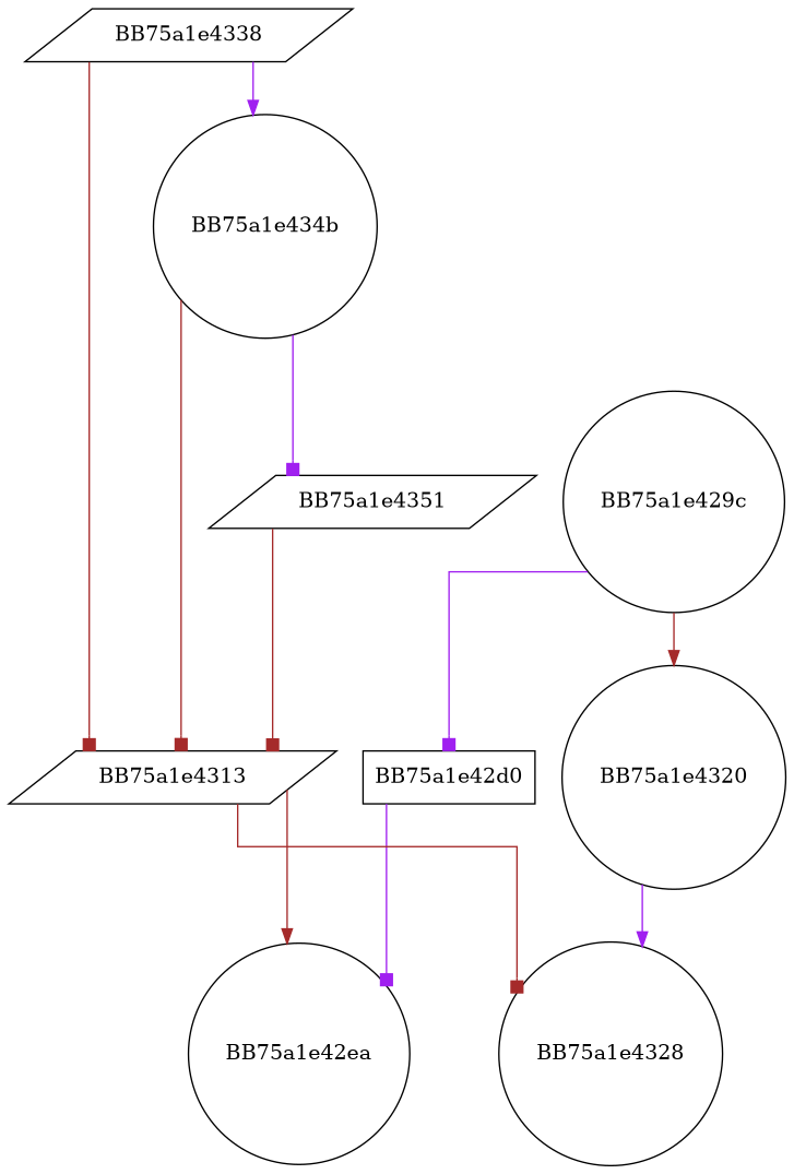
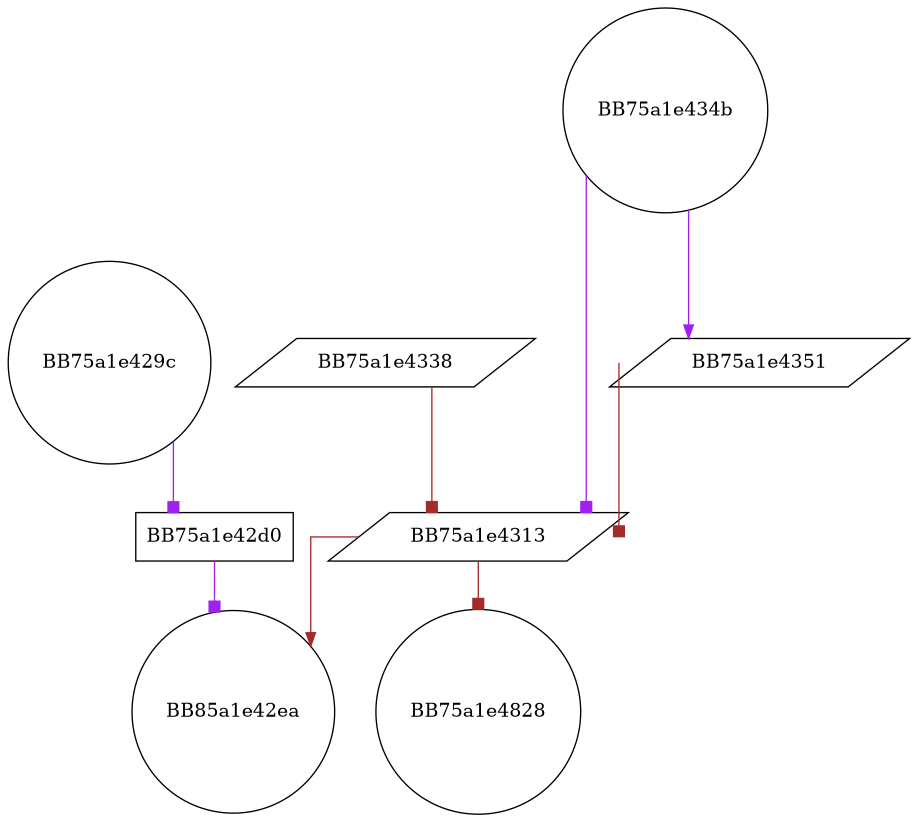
  digraph {
    splines=ortho
    node [shape=circle]
    edge [arrowhead=box color=purple]
    BB75a1e429c
-   BB75a1e4320
    BB75a1e42d0 [shape=box]
-   BB75a1e4328
-   BB75a1e42ea
+   BB75a1e4328 [label=BB75a1e4828]
+   BB75a1e42ea [label=BB85a1e42ea]
    BB75a1e4338 [shape=parallelogram]
    BB75a1e4313 [shape=parallelogram]
    BB75a1e434b
    BB75a1e4351 [shape=parallelogram]
-   BB75a1e429c -> BB75a1e4320 [arrowhead=normal color=brown]
    BB75a1e429c -> BB75a1e42d0
-   BB75a1e4320 -> BB75a1e4328 [arrowhead=normal]
    BB75a1e42d0 -> BB75a1e42ea
    BB75a1e4338 -> BB75a1e4313 [color=brown]
-   BB75a1e4338 -> BB75a1e434b [arrowhead=normal]
    BB75a1e4313 -> BB75a1e4328 [color=brown]
    BB75a1e4313 -> BB75a1e42ea [arrowhead=normal color=brown]
-   BB75a1e434b -> BB75a1e4313 [color=brown]
-   BB75a1e434b -> BB75a1e4351
+   BB75a1e434b -> BB75a1e4313
+   BB75a1e434b -> BB75a1e4351 [arrowhead=normal]
    BB75a1e4351 -> BB75a1e4313 [color=brown]
  }
